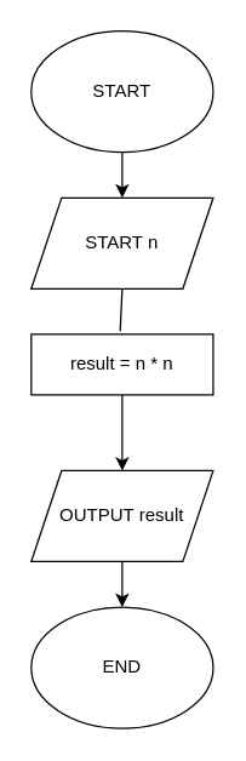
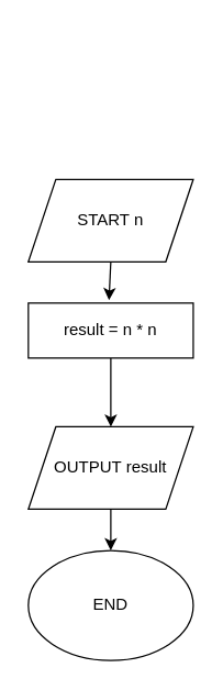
  <mxCell id="0" />
  <mxCell id="1" parent="0" />
- <mxCell id="2" value="START" style="ellipse;whiteSpace=wrap;html=1;" vertex="1" parent="1"><mxGeometry x="20" y="20" width="120" height="80" as="geometry" /></mxCell>
  <mxCell id="3" value="START n" style="shape=parallelogram;perimeter=parallelogramPerimeter;whiteSpace=wrap;html=1;fixedSize=1;" vertex="1" parent="1"><mxGeometry x="20" y="130" width="120" height="60" as="geometry" /></mxCell>
  <mxCell id="4" value="result = n * n" style="rounded=0;whiteSpace=wrap;html=1;" vertex="1" parent="1"><mxGeometry x="20" y="220" width="120" height="40" as="geometry" /></mxCell>
  <mxCell id="5" value="OUTPUT result" style="shape=parallelogram;perimeter=parallelogramPerimeter;whiteSpace=wrap;html=1;fixedSize=1;" vertex="1" parent="1"><mxGeometry x="20" y="310" width="120" height="60" as="geometry" /></mxCell>
  <mxCell id="6" value="END" style="ellipse;whiteSpace=wrap;html=1;" vertex="1" parent="1"><mxGeometry x="20" y="400" width="120" height="80" as="geometry" /></mxCell>
- <mxCell id="7" value="" style="endArrow=classic;html=1;rounded=0;exitX=0.5;exitY=1;exitDx=0;exitDy=0;entryX=0.5;entryY=0;entryDx=0;entryDy=0;" edge="1" parent="1" source="2" target="3"><mxGeometry width="50" height="50" relative="1" as="geometry"><mxPoint x="60" y="280" as="sourcePoint" /><mxPoint x="110" y="230" as="targetPoint" /></mxGeometry></mxCell>
- <mxCell id="8" value="" style="endArrow=none;html=1;rounded=0;exitX=0.5;exitY=1;exitDx=0;exitDy=0;entryX=0.489;entryY=-0.052;entryDx=0;entryDy=0;entryPerimeter=0;" edge="1" parent="1" source="3" target="4"><mxGeometry width="50" height="50" relative="1" as="geometry"><mxPoint x="60" y="280" as="sourcePoint" /><mxPoint x="110" y="230" as="targetPoint" /></mxGeometry></mxCell>
+ <mxCell id="8" value="" style="endArrow=classic;html=1;rounded=0;exitX=0.5;exitY=1;exitDx=0;exitDy=0;entryX=0.489;entryY=-0.052;entryDx=0;entryDy=0;entryPerimeter=0;" edge="1" parent="1" source="3" target="4"><mxGeometry width="50" height="50" relative="1" as="geometry"><mxPoint x="60" y="280" as="sourcePoint" /><mxPoint x="110" y="230" as="targetPoint" /></mxGeometry></mxCell>
  <mxCell id="9" value="" style="endArrow=classic;html=1;rounded=0;exitX=0.5;exitY=1;exitDx=0;exitDy=0;entryX=0.5;entryY=0;entryDx=0;entryDy=0;" edge="1" parent="1" source="4" target="5"><mxGeometry width="50" height="50" relative="1" as="geometry"><mxPoint x="60" y="280" as="sourcePoint" /><mxPoint x="110" y="230" as="targetPoint" /></mxGeometry></mxCell>
  <mxCell id="10" value="" style="endArrow=classic;html=1;rounded=0;exitX=0.5;exitY=1;exitDx=0;exitDy=0;entryX=0.5;entryY=0;entryDx=0;entryDy=0;" edge="1" parent="1" source="5" target="6"><mxGeometry width="50" height="50" relative="1" as="geometry"><mxPoint x="60" y="280" as="sourcePoint" /><mxPoint x="110" y="230" as="targetPoint" /></mxGeometry></mxCell>
